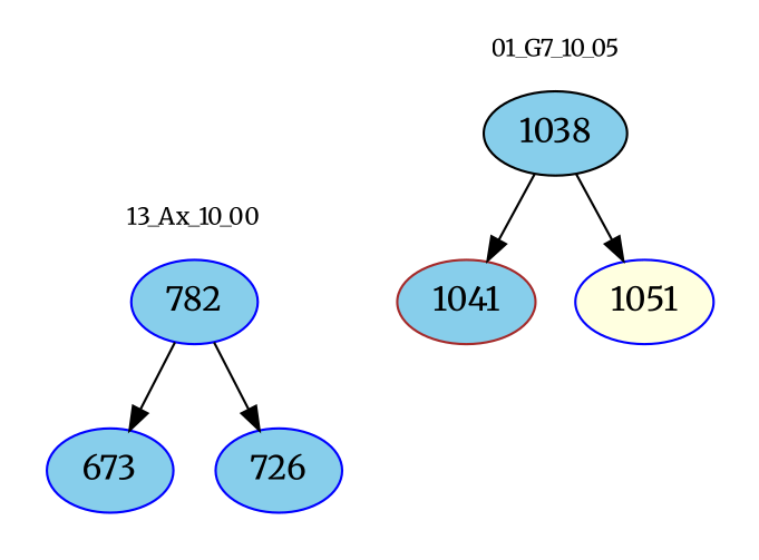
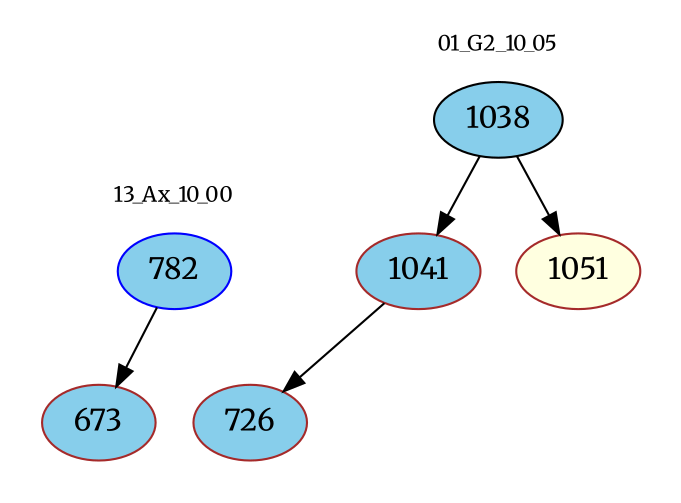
  digraph {
    fontname=Merriweather
    node [color=brown fillcolor=skyblue fontname=Merriweather style=filled]
    edge [color=black fontname=Merriweather]
    n1 [color=blue label=782]
-   n2 [color=blue label=673]
-   n3 [color=blue label=726]
+   n2 [label=673]
+   n3 [label=726]
    n4 [color=black label=1038]
    n5 [label=1041]
-   n6 [color=blue fillcolor=lightyellow label=1051]
+   n6 [fillcolor=lightyellow label=1051]
    subgraph cluster_1 {
      color=white
      fontsize=10
      label="13_Ax_10_00"
      n1
      n2
      n3
    }
    subgraph cluster_2 {
      color=white
      fontsize=10
-     label="01_G7_10_05"
+     label="01_G2_10_05"
      n4
      n5
      n6
    }
    n1 -> n2
-   n1 -> n3
+   n5 -> n3
    n4 -> n5
    n4 -> n6
  }
